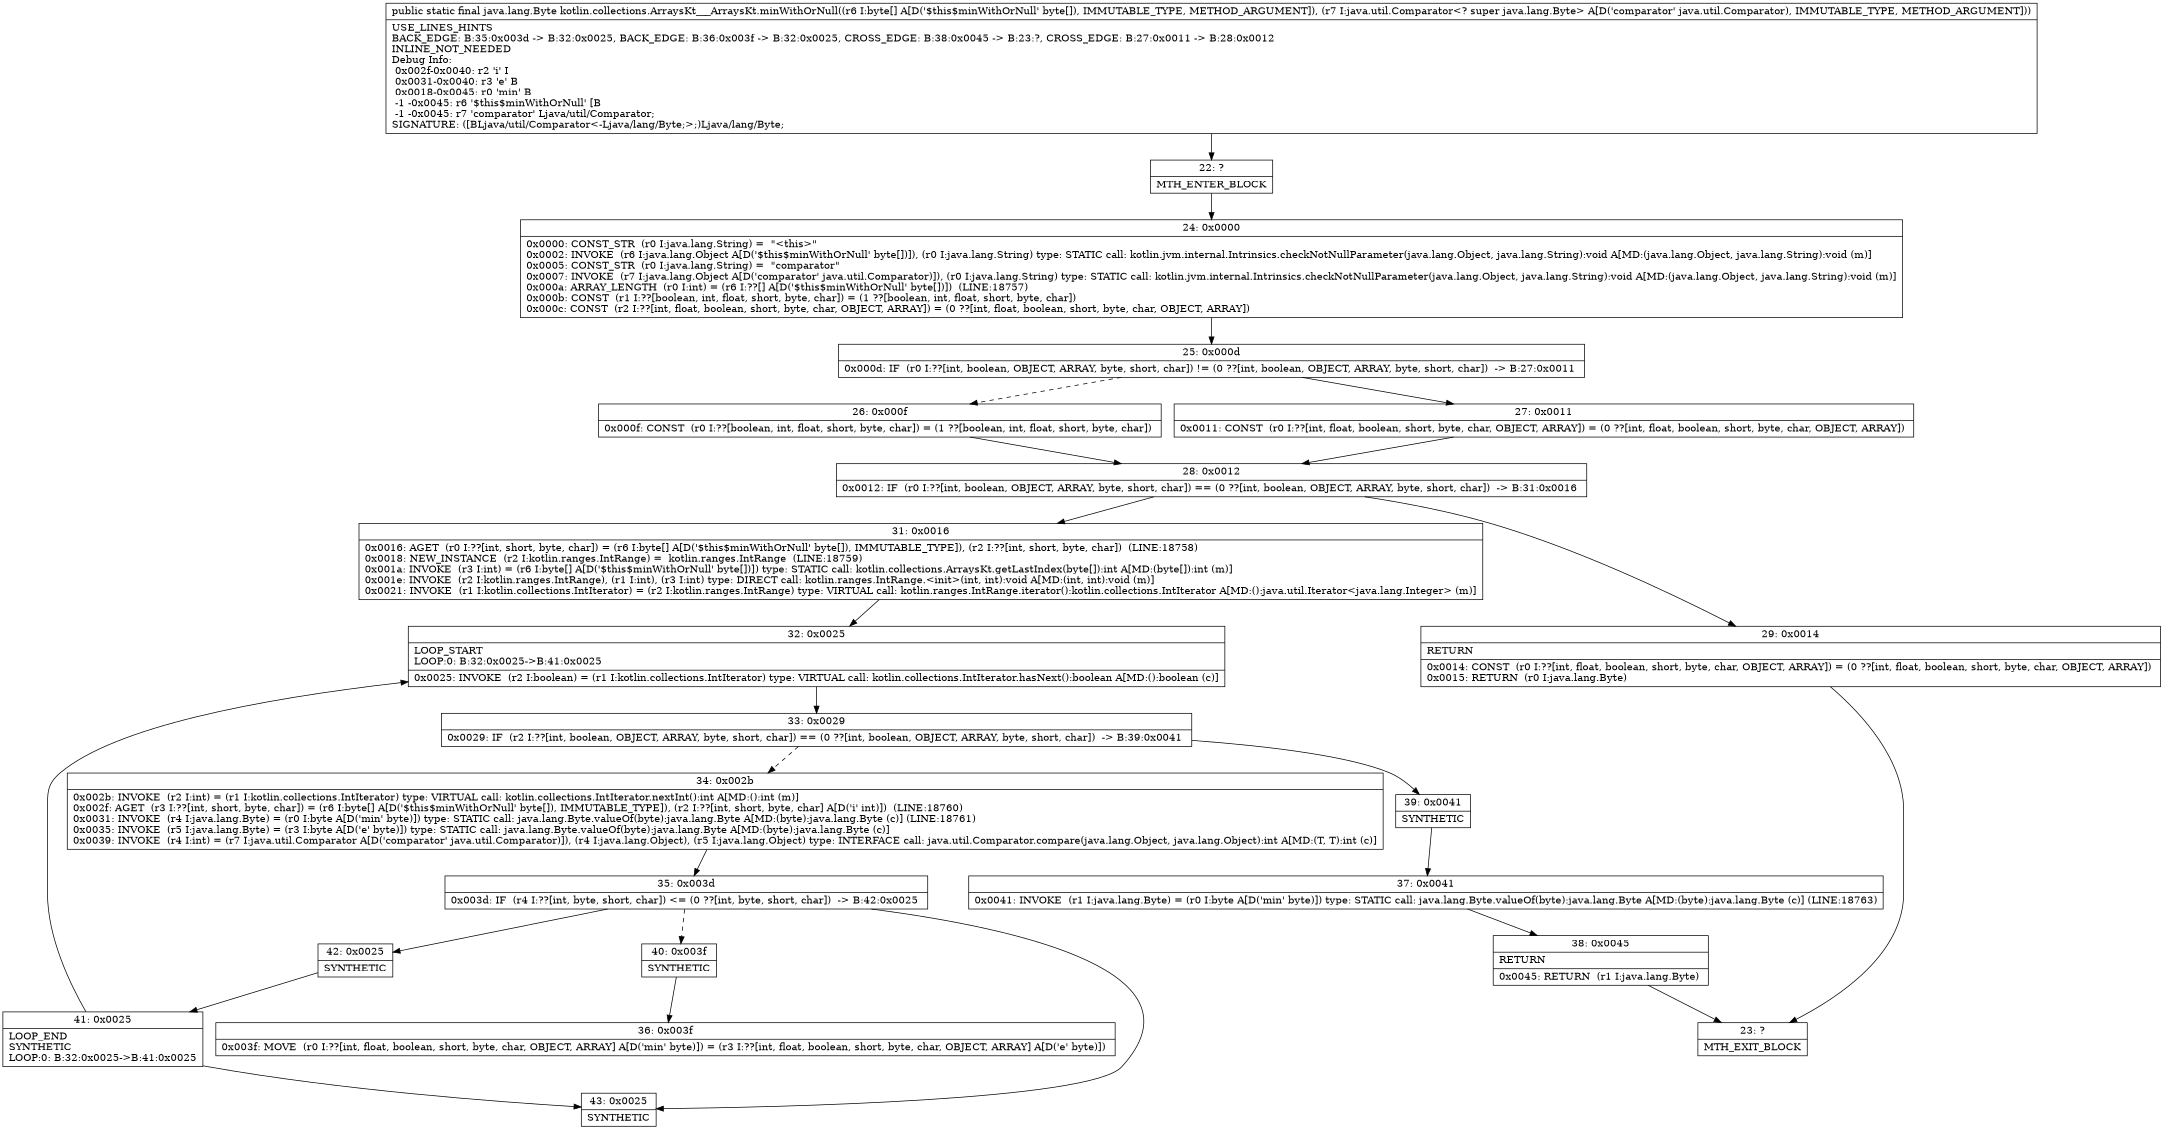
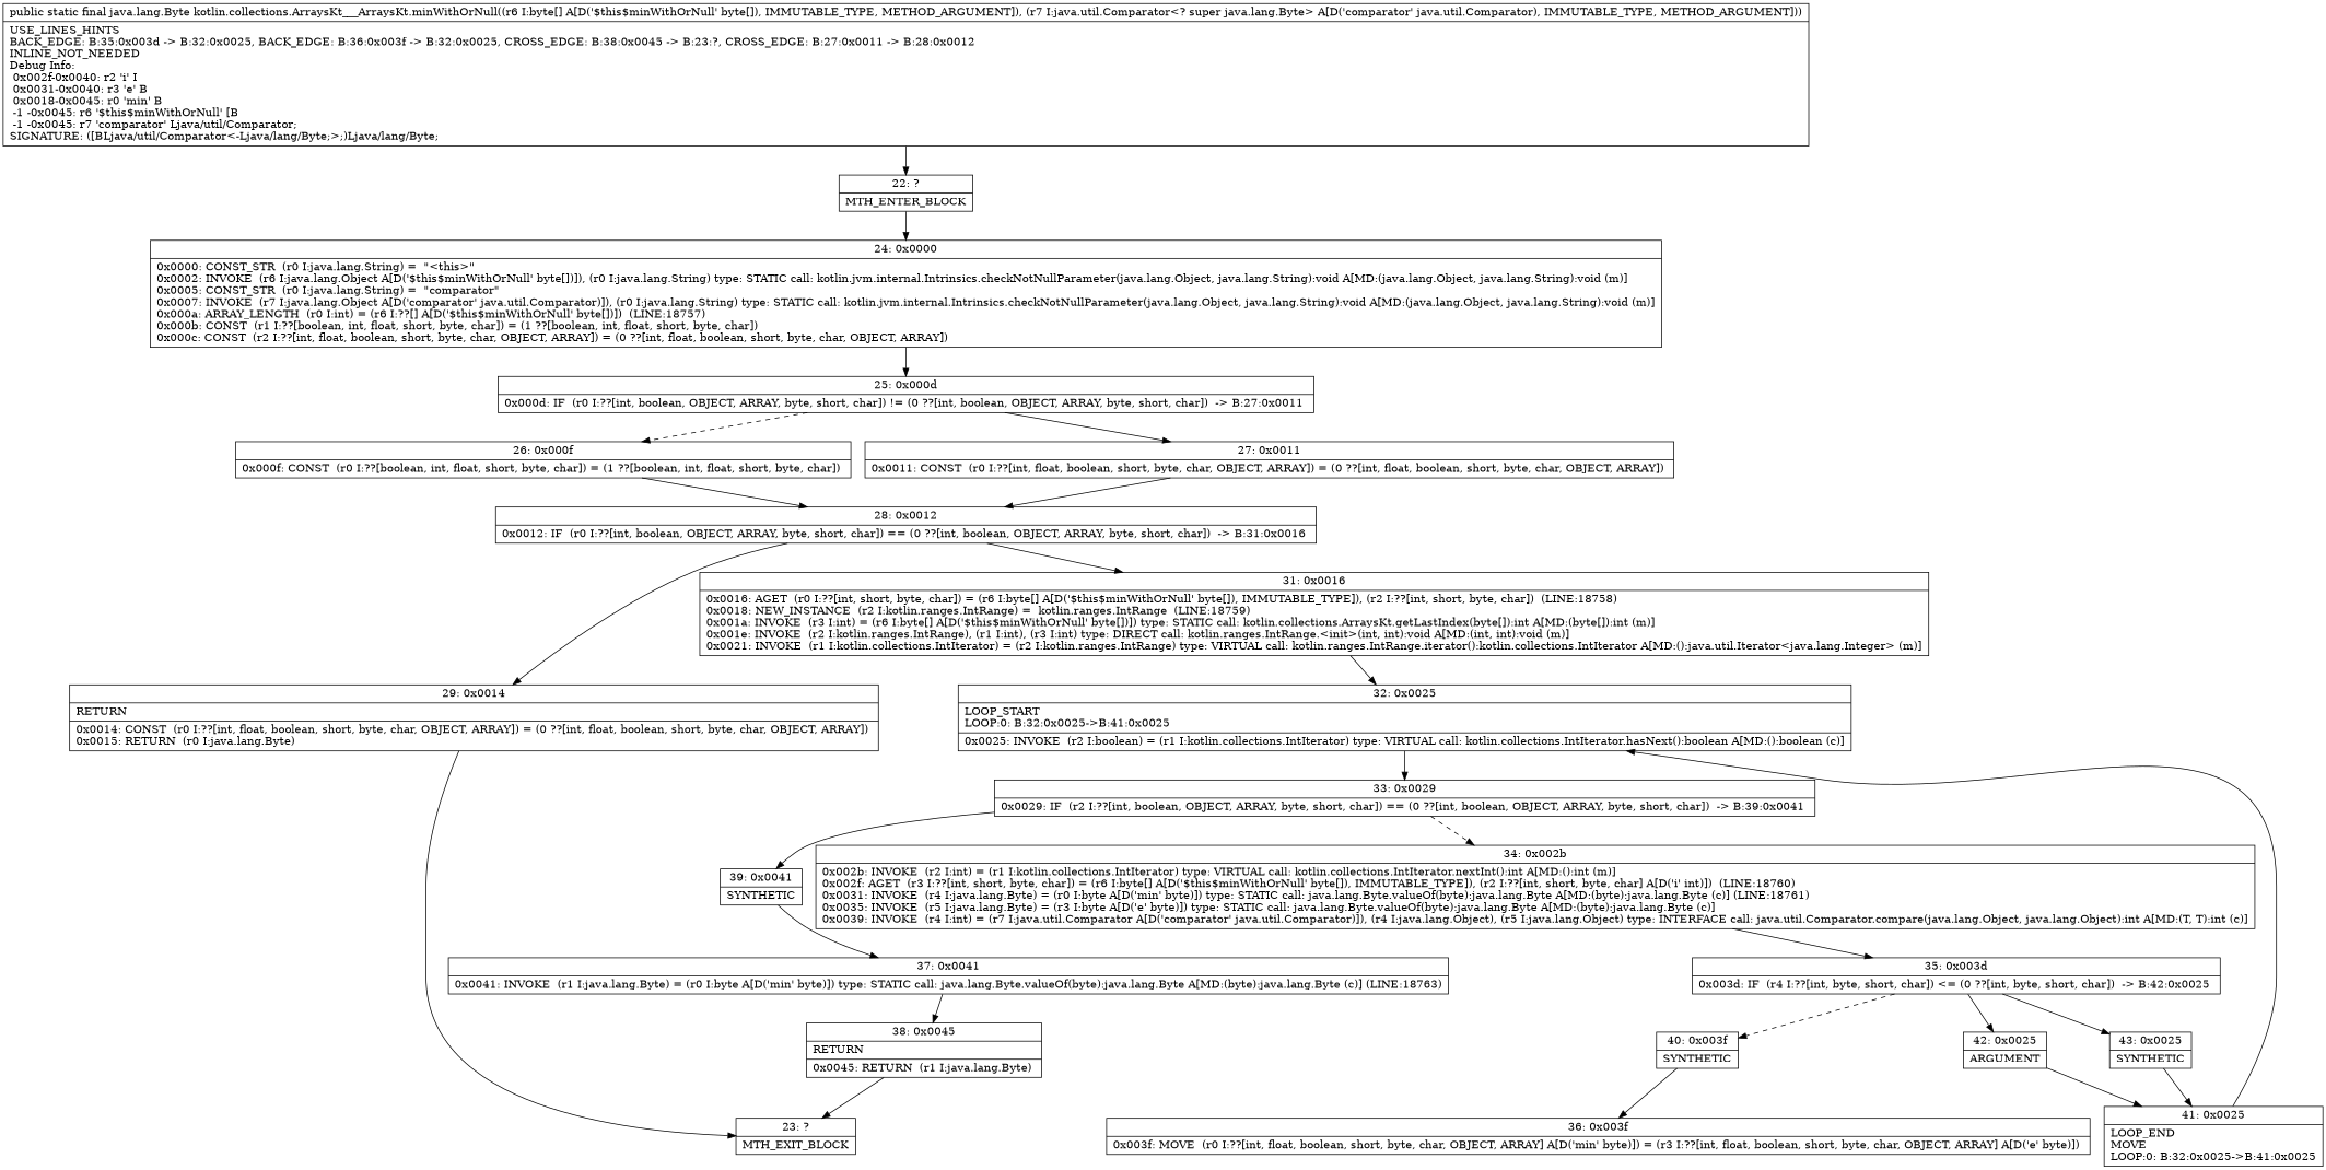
  digraph {
    fontname="DejaVu Serif"
    node [fontname="DejaVu Serif" shape=record]
    edge [fontname="DejaVu Serif"]
    n1 [label="{22\:\ ?|MTH_ENTER_BLOCK\l}"]
    n2 [label="{24\:\ 0x0000|0x0000: CONST_STR  (r0 I:java.lang.String) =  \"\<this\>\" \l0x0002: INVOKE  (r6 I:java.lang.Object A[D('$this$minWithOrNull' byte[])]), (r0 I:java.lang.String) type: STATIC call: kotlin.jvm.internal.Intrinsics.checkNotNullParameter(java.lang.Object, java.lang.String):void A[MD:(java.lang.Object, java.lang.String):void (m)]\l0x0005: CONST_STR  (r0 I:java.lang.String) =  \"comparator\" \l0x0007: INVOKE  (r7 I:java.lang.Object A[D('comparator' java.util.Comparator)]), (r0 I:java.lang.String) type: STATIC call: kotlin.jvm.internal.Intrinsics.checkNotNullParameter(java.lang.Object, java.lang.String):void A[MD:(java.lang.Object, java.lang.String):void (m)]\l0x000a: ARRAY_LENGTH  (r0 I:int) = (r6 I:??[] A[D('$this$minWithOrNull' byte[])])  (LINE:18757)\l0x000b: CONST  (r1 I:??[boolean, int, float, short, byte, char]) = (1 ??[boolean, int, float, short, byte, char]) \l0x000c: CONST  (r2 I:??[int, float, boolean, short, byte, char, OBJECT, ARRAY]) = (0 ??[int, float, boolean, short, byte, char, OBJECT, ARRAY]) \l}"]
    n3 [label="{25\:\ 0x000d|0x000d: IF  (r0 I:??[int, boolean, OBJECT, ARRAY, byte, short, char]) != (0 ??[int, boolean, OBJECT, ARRAY, byte, short, char])  \-\> B:27:0x0011 \l}"]
    n4 [label="{26\:\ 0x000f|0x000f: CONST  (r0 I:??[boolean, int, float, short, byte, char]) = (1 ??[boolean, int, float, short, byte, char]) \l}"]
    n5 [label="{27\:\ 0x0011|0x0011: CONST  (r0 I:??[int, float, boolean, short, byte, char, OBJECT, ARRAY]) = (0 ??[int, float, boolean, short, byte, char, OBJECT, ARRAY]) \l}"]
    n6 [label="{28\:\ 0x0012|0x0012: IF  (r0 I:??[int, boolean, OBJECT, ARRAY, byte, short, char]) == (0 ??[int, boolean, OBJECT, ARRAY, byte, short, char])  \-\> B:31:0x0016 \l}"]
    n7 [label="{29\:\ 0x0014|RETURN\l|0x0014: CONST  (r0 I:??[int, float, boolean, short, byte, char, OBJECT, ARRAY]) = (0 ??[int, float, boolean, short, byte, char, OBJECT, ARRAY]) \l0x0015: RETURN  (r0 I:java.lang.Byte) \l}"]
    n8 [label="{31\:\ 0x0016|0x0016: AGET  (r0 I:??[int, short, byte, char]) = (r6 I:byte[] A[D('$this$minWithOrNull' byte[]), IMMUTABLE_TYPE]), (r2 I:??[int, short, byte, char])  (LINE:18758)\l0x0018: NEW_INSTANCE  (r2 I:kotlin.ranges.IntRange) =  kotlin.ranges.IntRange  (LINE:18759)\l0x001a: INVOKE  (r3 I:int) = (r6 I:byte[] A[D('$this$minWithOrNull' byte[])]) type: STATIC call: kotlin.collections.ArraysKt.getLastIndex(byte[]):int A[MD:(byte[]):int (m)]\l0x001e: INVOKE  (r2 I:kotlin.ranges.IntRange), (r1 I:int), (r3 I:int) type: DIRECT call: kotlin.ranges.IntRange.\<init\>(int, int):void A[MD:(int, int):void (m)]\l0x0021: INVOKE  (r1 I:kotlin.collections.IntIterator) = (r2 I:kotlin.ranges.IntRange) type: VIRTUAL call: kotlin.ranges.IntRange.iterator():kotlin.collections.IntIterator A[MD:():java.util.Iterator\<java.lang.Integer\> (m)]\l}"]
    n9 [label="{23\:\ ?|MTH_EXIT_BLOCK\l}"]
    n10 [label="{32\:\ 0x0025|LOOP_START\lLOOP:0: B:32:0x0025\-\>B:41:0x0025\l|0x0025: INVOKE  (r2 I:boolean) = (r1 I:kotlin.collections.IntIterator) type: VIRTUAL call: kotlin.collections.IntIterator.hasNext():boolean A[MD:():boolean (c)]\l}"]
    n11 [label="{33\:\ 0x0029|0x0029: IF  (r2 I:??[int, boolean, OBJECT, ARRAY, byte, short, char]) == (0 ??[int, boolean, OBJECT, ARRAY, byte, short, char])  \-\> B:39:0x0041 \l}"]
    n12 [label="{34\:\ 0x002b|0x002b: INVOKE  (r2 I:int) = (r1 I:kotlin.collections.IntIterator) type: VIRTUAL call: kotlin.collections.IntIterator.nextInt():int A[MD:():int (m)]\l0x002f: AGET  (r3 I:??[int, short, byte, char]) = (r6 I:byte[] A[D('$this$minWithOrNull' byte[]), IMMUTABLE_TYPE]), (r2 I:??[int, short, byte, char] A[D('i' int)])  (LINE:18760)\l0x0031: INVOKE  (r4 I:java.lang.Byte) = (r0 I:byte A[D('min' byte)]) type: STATIC call: java.lang.Byte.valueOf(byte):java.lang.Byte A[MD:(byte):java.lang.Byte (c)] (LINE:18761)\l0x0035: INVOKE  (r5 I:java.lang.Byte) = (r3 I:byte A[D('e' byte)]) type: STATIC call: java.lang.Byte.valueOf(byte):java.lang.Byte A[MD:(byte):java.lang.Byte (c)]\l0x0039: INVOKE  (r4 I:int) = (r7 I:java.util.Comparator A[D('comparator' java.util.Comparator)]), (r4 I:java.lang.Object), (r5 I:java.lang.Object) type: INTERFACE call: java.util.Comparator.compare(java.lang.Object, java.lang.Object):int A[MD:(T, T):int (c)]\l}"]
    n13 [label="{39\:\ 0x0041|SYNTHETIC\l}"]
    n14 [label="{35\:\ 0x003d|0x003d: IF  (r4 I:??[int, byte, short, char]) \<= (0 ??[int, byte, short, char])  \-\> B:42:0x0025 \l}"]
    n15 [label="{37\:\ 0x0041|0x0041: INVOKE  (r1 I:java.lang.Byte) = (r0 I:byte A[D('min' byte)]) type: STATIC call: java.lang.Byte.valueOf(byte):java.lang.Byte A[MD:(byte):java.lang.Byte (c)] (LINE:18763)\l}"]
    n16 [label="{40\:\ 0x003f|SYNTHETIC\l}"]
-   n17 [label="{42\:\ 0x0025|SYNTHETIC\l}"]
+   n17 [label="{42\:\ 0x0025|ARGUMENT\l}"]
    n18 [label="{43\:\ 0x0025|SYNTHETIC\l}"]
    n19 [label="{36\:\ 0x003f|0x003f: MOVE  (r0 I:??[int, float, boolean, short, byte, char, OBJECT, ARRAY] A[D('min' byte)]) = (r3 I:??[int, float, boolean, short, byte, char, OBJECT, ARRAY] A[D('e' byte)]) \l}"]
-   n20 [label="{41\:\ 0x0025|LOOP_END\lSYNTHETIC\lLOOP:0: B:32:0x0025\-\>B:41:0x0025\l}"]
+   n20 [label="{41\:\ 0x0025|LOOP_END\lMOVE\lLOOP:0: B:32:0x0025\-\>B:41:0x0025\l}"]
    n21 [label="{38\:\ 0x0045|RETURN\l|0x0045: RETURN  (r1 I:java.lang.Byte) \l}"]
    n22 [label="{public static final java.lang.Byte kotlin.collections.ArraysKt___ArraysKt.minWithOrNull((r6 I:byte[] A[D('$this$minWithOrNull' byte[]), IMMUTABLE_TYPE, METHOD_ARGUMENT]), (r7 I:java.util.Comparator\<? super java.lang.Byte\> A[D('comparator' java.util.Comparator), IMMUTABLE_TYPE, METHOD_ARGUMENT]))  | USE_LINES_HINTS\lBACK_EDGE: B:35:0x003d \-\> B:32:0x0025, BACK_EDGE: B:36:0x003f \-\> B:32:0x0025, CROSS_EDGE: B:38:0x0045 \-\> B:23:?, CROSS_EDGE: B:27:0x0011 \-\> B:28:0x0012\lINLINE_NOT_NEEDED\lDebug Info:\l  0x002f\-0x0040: r2 'i' I\l  0x0031\-0x0040: r3 'e' B\l  0x0018\-0x0045: r0 'min' B\l  \-1 \-0x0045: r6 '$this$minWithOrNull' [B\l  \-1 \-0x0045: r7 'comparator' Ljava\/util\/Comparator;\lSIGNATURE: ([BLjava\/util\/Comparator\<\-Ljava\/lang\/Byte;\>;)Ljava\/lang\/Byte;\l}"]
    n1 -> n2
    n2 -> n3
    n3 -> n4 [style=dashed]
    n3 -> n5
    n4 -> n6
    n5 -> n6
    n6 -> n7 [style=solid]
    n6 -> n8
    n7 -> n9
    n8 -> n10
    n10 -> n11
    n11 -> n12 [style=dashed]
    n11 -> n13
    n12 -> n14
    n13 -> n15
    n14 -> n16 [style=dashed]
    n14 -> n17
    n14 -> n18
    n15 -> n21
    n16 -> n19
    n17 -> n20
-   n20 -> n18
+   n18 -> n20
    n20 -> n10
    n21 -> n9
    n22 -> n1
  }
